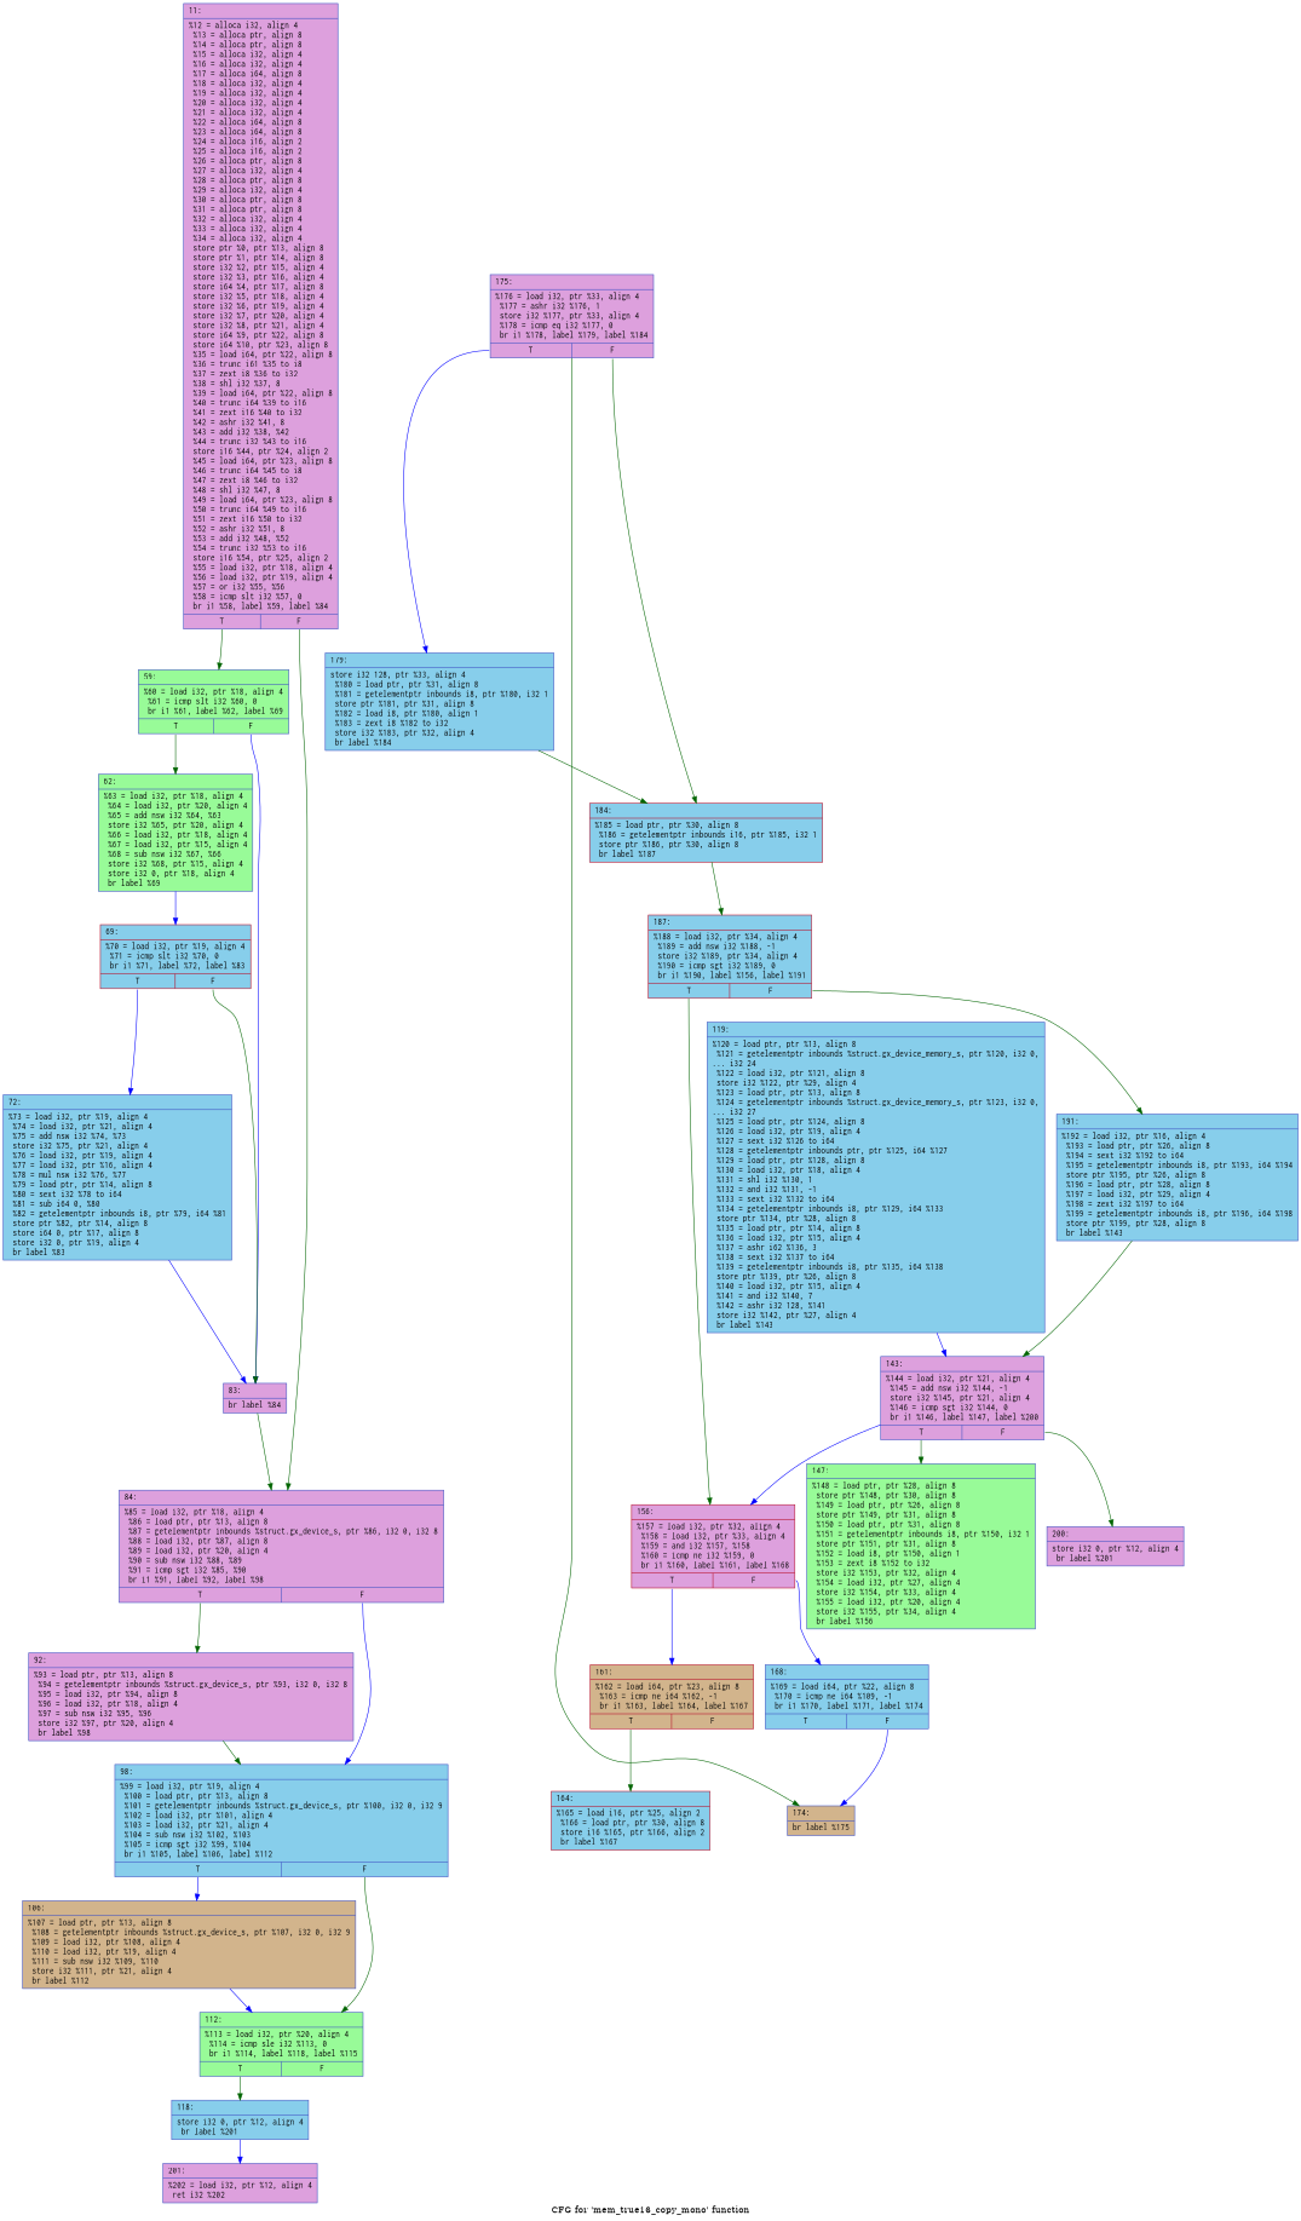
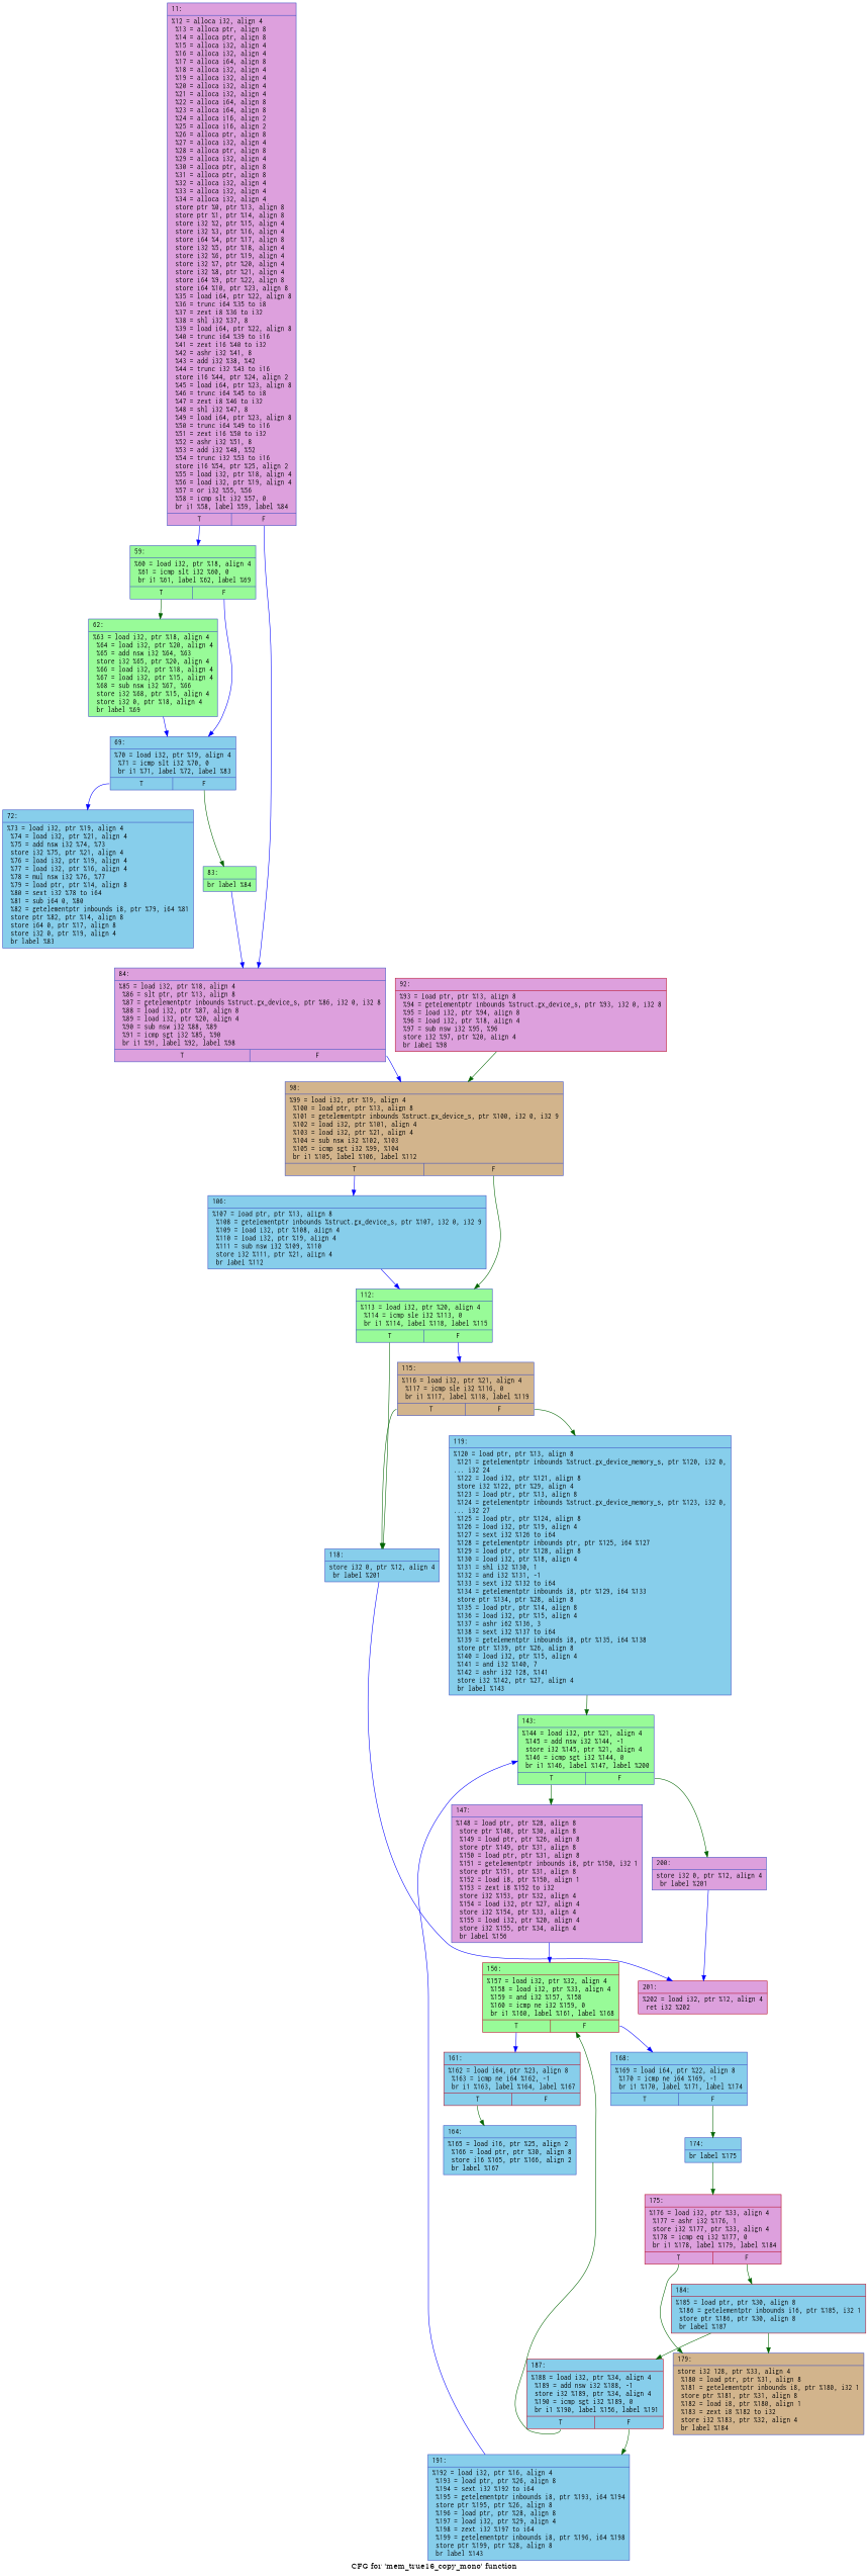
  digraph {
    label="CFG for 'mem_true16_copy_mono' function"
    node [color="#3d50c3ff" fillcolor=skyblue fontname=Courier shape=record style=filled]
    edge [color=darkgreen]
-   n1 [fillcolor=plum label="{11:\l|  %12 = alloca i32, align 4\l  %13 = alloca ptr, align 8\l  %14 = alloca ptr, align 8\l  %15 = alloca i32, align 4\l  %16 = alloca i32, align 4\l  %17 = alloca i64, align 8\l  %18 = alloca i32, align 4\l  %19 = alloca i32, align 4\l  %20 = alloca i32, align 4\l  %21 = alloca i32, align 4\l  %22 = alloca i64, align 8\l  %23 = alloca i64, align 8\l  %24 = alloca i16, align 2\l  %25 = alloca i16, align 2\l  %26 = alloca ptr, align 8\l  %27 = alloca i32, align 4\l  %28 = alloca ptr, align 8\l  %29 = alloca i32, align 4\l  %30 = alloca ptr, align 8\l  %31 = alloca ptr, align 8\l  %32 = alloca i32, align 4\l  %33 = alloca i32, align 4\l  %34 = alloca i32, align 4\l  store ptr %0, ptr %13, align 8\l  store ptr %1, ptr %14, align 8\l  store i32 %2, ptr %15, align 4\l  store i32 %3, ptr %16, align 4\l  store i64 %4, ptr %17, align 8\l  store i32 %5, ptr %18, align 4\l  store i32 %6, ptr %19, align 4\l  store i32 %7, ptr %20, align 4\l  store i32 %8, ptr %21, align 4\l  store i64 %9, ptr %22, align 8\l  store i64 %10, ptr %23, align 8\l  %35 = load i64, ptr %22, align 8\l  %36 = trunc i61 %35 to i8\l  %37 = zext i8 %36 to i32\l  %38 = shl i32 %37, 8\l  %39 = load i64, ptr %22, align 8\l  %40 = trunc i64 %39 to i16\l  %41 = zext i16 %40 to i32\l  %42 = ashr i32 %41, 8\l  %43 = add i32 %38, %42\l  %44 = trunc i32 %43 to i16\l  store i16 %44, ptr %24, align 2\l  %45 = load i64, ptr %23, align 8\l  %46 = trunc i64 %45 to i8\l  %47 = zext i8 %46 to i32\l  %48 = shl i32 %47, 8\l  %49 = load i64, ptr %23, align 8\l  %50 = trunc i64 %49 to i16\l  %51 = zext i16 %50 to i32\l  %52 = ashr i32 %51, 8\l  %53 = add i32 %48, %52\l  %54 = trunc i32 %53 to i16\l  store i16 %54, ptr %25, align 2\l  %55 = load i32, ptr %18, align 4\l  %56 = load i32, ptr %19, align 4\l  %57 = or i32 %55, %56\l  %58 = icmp slt i32 %57, 0\l  br i1 %58, label %59, label %84\l|{<s0>T|<s1>F}}"]
+   n1 [fillcolor=plum label="{11:\l|  %12 = alloca i32, align 4\l  %13 = alloca ptr, align 8\l  %14 = alloca ptr, align 8\l  %15 = alloca i32, align 4\l  %16 = alloca i32, align 4\l  %17 = alloca i64, align 8\l  %18 = alloca i32, align 4\l  %19 = alloca i32, align 4\l  %20 = alloca i32, align 4\l  %21 = alloca i32, align 4\l  %22 = alloca i64, align 8\l  %23 = alloca i64, align 8\l  %24 = alloca i16, align 2\l  %25 = alloca i16, align 2\l  %26 = alloca ptr, align 8\l  %27 = alloca i32, align 4\l  %28 = alloca ptr, align 8\l  %29 = alloca i32, align 4\l  %30 = alloca ptr, align 8\l  %31 = alloca ptr, align 8\l  %32 = alloca i32, align 4\l  %33 = alloca i32, align 4\l  %34 = alloca i32, align 4\l  store ptr %0, ptr %13, align 8\l  store ptr %1, ptr %14, align 8\l  store i32 %2, ptr %15, align 4\l  store i32 %3, ptr %16, align 4\l  store i64 %4, ptr %17, align 8\l  store i32 %5, ptr %18, align 4\l  store i32 %6, ptr %19, align 4\l  store i32 %7, ptr %20, align 4\l  store i32 %8, ptr %21, align 4\l  store i64 %9, ptr %22, align 8\l  store i64 %10, ptr %23, align 8\l  %35 = load i64, ptr %22, align 8\l  %36 = trunc i64 %35 to i8\l  %37 = zext i8 %36 to i32\l  %38 = shl i32 %37, 8\l  %39 = load i64, ptr %22, align 8\l  %40 = trunc i64 %39 to i16\l  %41 = zext i16 %40 to i32\l  %42 = ashr i32 %41, 8\l  %43 = add i32 %38, %42\l  %44 = trunc i32 %43 to i16\l  store i16 %44, ptr %24, align 2\l  %45 = load i64, ptr %23, align 8\l  %46 = trunc i64 %45 to i8\l  %47 = zext i8 %46 to i32\l  %48 = shl i32 %47, 8\l  %49 = load i64, ptr %23, align 8\l  %50 = trunc i64 %49 to i16\l  %51 = zext i16 %50 to i32\l  %52 = ashr i32 %51, 8\l  %53 = add i32 %48, %52\l  %54 = trunc i32 %53 to i16\l  store i16 %54, ptr %25, align 2\l  %55 = load i32, ptr %18, align 4\l  %56 = load i32, ptr %19, align 4\l  %57 = or i32 %55, %56\l  %58 = icmp slt i32 %57, 0\l  br i1 %58, label %59, label %84\l|{<s0>T|<s1>F}}"]
    n2 [fillcolor=palegreen label="{59:\l|  %60 = load i32, ptr %18, align 4\l  %61 = icmp slt i32 %60, 0\l  br i1 %61, label %62, label %69\l|{<s0>T|<s1>F}}"]
-   n3 [fillcolor=plum label="{84:\l|  %85 = load i32, ptr %18, align 4\l  %86 = load ptr, ptr %13, align 8\l  %87 = getelementptr inbounds %struct.gx_device_s, ptr %86, i32 0, i32 8\l  %88 = load i32, ptr %87, align 8\l  %89 = load i32, ptr %20, align 4\l  %90 = sub nsw i32 %88, %89\l  %91 = icmp sgt i32 %85, %90\l  br i1 %91, label %92, label %98\l|{<s0>T|<s1>F}}"]
+   n3 [fillcolor=plum label="{84:\l|  %85 = load i32, ptr %18, align 4\l  %86 = slt ptr, ptr %13, align 8\l  %87 = getelementptr inbounds %struct.gx_device_s, ptr %86, i32 0, i32 8\l  %88 = load i32, ptr %87, align 8\l  %89 = load i32, ptr %20, align 4\l  %90 = sub nsw i32 %88, %89\l  %91 = icmp sgt i32 %85, %90\l  br i1 %91, label %92, label %98\l|{<s0>T|<s1>F}}"]
    n4 [fillcolor=palegreen label="{62:\l|  %63 = load i32, ptr %18, align 4\l  %64 = load i32, ptr %20, align 4\l  %65 = add nsw i32 %64, %63\l  store i32 %65, ptr %20, align 4\l  %66 = load i32, ptr %18, align 4\l  %67 = load i32, ptr %15, align 4\l  %68 = sub nsw i32 %67, %66\l  store i32 %68, ptr %15, align 4\l  store i32 0, ptr %18, align 4\l  br label %69\l}"]
-   n5 [color="#b70d28ff" label="{69:\l|  %70 = load i32, ptr %19, align 4\l  %71 = icmp slt i32 %70, 0\l  br i1 %71, label %72, label %83\l|{<s0>T|<s1>F}}"]
-   n6 [fillcolor=plum label="{92:\l|  %93 = load ptr, ptr %13, align 8\l  %94 = getelementptr inbounds %struct.gx_device_s, ptr %93, i32 0, i32 8\l  %95 = load i32, ptr %94, align 8\l  %96 = load i32, ptr %18, align 4\l  %97 = sub nsw i32 %95, %96\l  store i32 %97, ptr %20, align 4\l  br label %98\l}"]
-   n7 [label="{98:\l|  %99 = load i32, ptr %19, align 4\l  %100 = load ptr, ptr %13, align 8\l  %101 = getelementptr inbounds %struct.gx_device_s, ptr %100, i32 0, i32 9\l  %102 = load i32, ptr %101, align 4\l  %103 = load i32, ptr %21, align 4\l  %104 = sub nsw i32 %102, %103\l  %105 = icmp sgt i32 %99, %104\l  br i1 %105, label %106, label %112\l|{<s0>T|<s1>F}}"]
+   n5 [label="{69:\l|  %70 = load i32, ptr %19, align 4\l  %71 = icmp slt i32 %70, 0\l  br i1 %71, label %72, label %83\l|{<s0>T|<s1>F}}"]
+   n6 [color="#b70d28ff" fillcolor=plum label="{92:\l|  %93 = load ptr, ptr %13, align 8\l  %94 = getelementptr inbounds %struct.gx_device_s, ptr %93, i32 0, i32 8\l  %95 = load i32, ptr %94, align 8\l  %96 = load i32, ptr %18, align 4\l  %97 = sub nsw i32 %95, %96\l  store i32 %97, ptr %20, align 4\l  br label %98\l}"]
+   n7 [fillcolor=tan label="{98:\l|  %99 = load i32, ptr %19, align 4\l  %100 = load ptr, ptr %13, align 8\l  %101 = getelementptr inbounds %struct.gx_device_s, ptr %100, i32 0, i32 9\l  %102 = load i32, ptr %101, align 4\l  %103 = load i32, ptr %21, align 4\l  %104 = sub nsw i32 %102, %103\l  %105 = icmp sgt i32 %99, %104\l  br i1 %105, label %106, label %112\l|{<s0>T|<s1>F}}"]
    n8 [label="{72:\l|  %73 = load i32, ptr %19, align 4\l  %74 = load i32, ptr %21, align 4\l  %75 = add nsw i32 %74, %73\l  store i32 %75, ptr %21, align 4\l  %76 = load i32, ptr %19, align 4\l  %77 = load i32, ptr %16, align 4\l  %78 = mul nsw i32 %76, %77\l  %79 = load ptr, ptr %14, align 8\l  %80 = sext i32 %78 to i64\l  %81 = sub i64 0, %80\l  %82 = getelementptr inbounds i8, ptr %79, i64 %81\l  store ptr %82, ptr %14, align 8\l  store i64 0, ptr %17, align 8\l  store i32 0, ptr %19, align 4\l  br label %83\l}"]
-   n9 [fillcolor=plum label="{83:\l|  br label %84\l}"]
-   n10 [fillcolor=tan label="{106:\l|  %107 = load ptr, ptr %13, align 8\l  %108 = getelementptr inbounds %struct.gx_device_s, ptr %107, i32 0, i32 9\l  %109 = load i32, ptr %108, align 4\l  %110 = load i32, ptr %19, align 4\l  %111 = sub nsw i32 %109, %110\l  store i32 %111, ptr %21, align 4\l  br label %112\l}"]
+   n9 [fillcolor=palegreen label="{83:\l|  br label %84\l}"]
+   n10 [label="{106:\l|  %107 = load ptr, ptr %13, align 8\l  %108 = getelementptr inbounds %struct.gx_device_s, ptr %107, i32 0, i32 9\l  %109 = load i32, ptr %108, align 4\l  %110 = load i32, ptr %19, align 4\l  %111 = sub nsw i32 %109, %110\l  store i32 %111, ptr %21, align 4\l  br label %112\l}"]
    n11 [fillcolor=palegreen label="{112:\l|  %113 = load i32, ptr %20, align 4\l  %114 = icmp sle i32 %113, 0\l  br i1 %114, label %118, label %115\l|{<s0>T|<s1>F}}"]
    n12 [label="{118:\l|  store i32 0, ptr %12, align 4\l  br label %201\l}"]
-   n14 [fillcolor=plum label="{201:\l|  %202 = load i32, ptr %12, align 4\l  ret i32 %202\l}"]
+   n13 [fillcolor=tan label="{115:\l|  %116 = load i32, ptr %21, align 4\l  %117 = icmp sle i32 %116, 0\l  br i1 %117, label %118, label %119\l|{<s0>T|<s1>F}}"]
+   n14 [color="#b70d28ff" fillcolor=plum label="{201:\l|  %202 = load i32, ptr %12, align 4\l  ret i32 %202\l}"]
    n15 [label="{119:\l|  %120 = load ptr, ptr %13, align 8\l  %121 = getelementptr inbounds %struct.gx_device_memory_s, ptr %120, i32 0,\l... i32 24\l  %122 = load i32, ptr %121, align 8\l  store i32 %122, ptr %29, align 4\l  %123 = load ptr, ptr %13, align 8\l  %124 = getelementptr inbounds %struct.gx_device_memory_s, ptr %123, i32 0,\l... i32 27\l  %125 = load ptr, ptr %124, align 8\l  %126 = load i32, ptr %19, align 4\l  %127 = sext i32 %126 to i64\l  %128 = getelementptr inbounds ptr, ptr %125, i64 %127\l  %129 = load ptr, ptr %128, align 8\l  %130 = load i32, ptr %18, align 4\l  %131 = shl i32 %130, 1\l  %132 = and i32 %131, -1\l  %133 = sext i32 %132 to i64\l  %134 = getelementptr inbounds i8, ptr %129, i64 %133\l  store ptr %134, ptr %28, align 8\l  %135 = load ptr, ptr %14, align 8\l  %136 = load i32, ptr %15, align 4\l  %137 = ashr i62 %136, 3\l  %138 = sext i32 %137 to i64\l  %139 = getelementptr inbounds i8, ptr %135, i64 %138\l  store ptr %139, ptr %26, align 8\l  %140 = load i32, ptr %15, align 4\l  %141 = and i32 %140, 7\l  %142 = ashr i32 128, %141\l  store i32 %142, ptr %27, align 4\l  br label %143\l}"]
-   n16 [fillcolor=plum label="{143:\l|  %144 = load i32, ptr %21, align 4\l  %145 = add nsw i32 %144, -1\l  store i32 %145, ptr %21, align 4\l  %146 = icmp sgt i32 %144, 0\l  br i1 %146, label %147, label %200\l|{<s0>T|<s1>F}}"]
-   n17 [fillcolor=palegreen label="{147:\l|  %148 = load ptr, ptr %28, align 8\l  store ptr %148, ptr %30, align 8\l  %149 = load ptr, ptr %26, align 8\l  store ptr %149, ptr %31, align 8\l  %150 = load ptr, ptr %31, align 8\l  %151 = getelementptr inbounds i8, ptr %150, i32 1\l  store ptr %151, ptr %31, align 8\l  %152 = load i8, ptr %150, align 1\l  %153 = zext i8 %152 to i32\l  store i32 %153, ptr %32, align 4\l  %154 = load i32, ptr %27, align 4\l  store i32 %154, ptr %33, align 4\l  %155 = load i32, ptr %20, align 4\l  store i32 %155, ptr %34, align 4\l  br label %156\l}"]
+   n16 [fillcolor=palegreen label="{143:\l|  %144 = load i32, ptr %21, align 4\l  %145 = add nsw i32 %144, -1\l  store i32 %145, ptr %21, align 4\l  %146 = icmp sgt i32 %144, 0\l  br i1 %146, label %147, label %200\l|{<s0>T|<s1>F}}"]
+   n17 [fillcolor=plum label="{147:\l|  %148 = load ptr, ptr %28, align 8\l  store ptr %148, ptr %30, align 8\l  %149 = load ptr, ptr %26, align 8\l  store ptr %149, ptr %31, align 8\l  %150 = load ptr, ptr %31, align 8\l  %151 = getelementptr inbounds i8, ptr %150, i32 1\l  store ptr %151, ptr %31, align 8\l  %152 = load i8, ptr %150, align 1\l  %153 = zext i8 %152 to i32\l  store i32 %153, ptr %32, align 4\l  %154 = load i32, ptr %27, align 4\l  store i32 %154, ptr %33, align 4\l  %155 = load i32, ptr %20, align 4\l  store i32 %155, ptr %34, align 4\l  br label %156\l}"]
    n18 [fillcolor=plum label="{200:\l|  store i32 0, ptr %12, align 4\l  br label %201\l}"]
-   n19 [color="#b70d28ff" fillcolor=plum label="{156:\l|  %157 = load i32, ptr %32, align 4\l  %158 = load i32, ptr %33, align 4\l  %159 = and i32 %157, %158\l  %160 = icmp ne i32 %159, 0\l  br i1 %160, label %161, label %168\l|{<s0>T|<s1>F}}"]
-   n20 [color="#b70d28ff" fillcolor=tan label="{161:\l|  %162 = load i64, ptr %23, align 8\l  %163 = icmp ne i64 %162, -1\l  br i1 %163, label %164, label %167\l|{<s0>T|<s1>F}}"]
-   n21 [label="{168:\l|  %169 = load i64, ptr %22, align 8\l  %170 = icmp ne i64 %109, -1\l  br i1 %170, label %171, label %174\l|{<s0>T|<s1>F}}"]
-   n22 [color="#b70d28ff" label="{164:\l|  %165 = load i16, ptr %25, align 2\l  %166 = load ptr, ptr %30, align 8\l  store i16 %165, ptr %166, align 2\l  br label %167\l}"]
-   n23 [fillcolor=tan label="{174:\l|  br label %175\l}"]
-   n24 [fillcolor=plum label="{175:\l|  %176 = load i32, ptr %33, align 4\l  %177 = ashr i32 %176, 1\l  store i32 %177, ptr %33, align 4\l  %178 = icmp eq i32 %177, 0\l  br i1 %178, label %179, label %184\l|{<s0>T|<s1>F}}"]
-   n25 [label="{179:\l|  store i32 128, ptr %33, align 4\l  %180 = load ptr, ptr %31, align 8\l  %181 = getelementptr inbounds i8, ptr %180, i32 1\l  store ptr %181, ptr %31, align 8\l  %182 = load i8, ptr %180, align 1\l  %183 = zext i8 %182 to i32\l  store i32 %183, ptr %32, align 4\l  br label %184\l}"]
+   n19 [color="#b70d28ff" fillcolor=palegreen label="{156:\l|  %157 = load i32, ptr %32, align 4\l  %158 = load i32, ptr %33, align 4\l  %159 = and i32 %157, %158\l  %160 = icmp ne i32 %159, 0\l  br i1 %160, label %161, label %168\l|{<s0>T|<s1>F}}"]
+   n20 [color="#b70d28ff" label="{161:\l|  %162 = load i64, ptr %23, align 8\l  %163 = icmp ne i64 %162, -1\l  br i1 %163, label %164, label %167\l|{<s0>T|<s1>F}}"]
+   n21 [label="{168:\l|  %169 = load i64, ptr %22, align 8\l  %170 = icmp ne i64 %169, -1\l  br i1 %170, label %171, label %174\l|{<s0>T|<s1>F}}"]
+   n22 [label="{164:\l|  %165 = load i16, ptr %25, align 2\l  %166 = load ptr, ptr %30, align 8\l  store i16 %165, ptr %166, align 2\l  br label %167\l}"]
+   n23 [label="{174:\l|  br label %175\l}"]
+   n24 [color="#b70d28ff" fillcolor=plum label="{175:\l|  %176 = load i32, ptr %33, align 4\l  %177 = ashr i32 %176, 1\l  store i32 %177, ptr %33, align 4\l  %178 = icmp eq i32 %177, 0\l  br i1 %178, label %179, label %184\l|{<s0>T|<s1>F}}"]
+   n25 [fillcolor=tan label="{179:\l|  store i32 128, ptr %33, align 4\l  %180 = load ptr, ptr %31, align 8\l  %181 = getelementptr inbounds i8, ptr %180, i32 1\l  store ptr %181, ptr %31, align 8\l  %182 = load i8, ptr %180, align 1\l  %183 = zext i8 %182 to i32\l  store i32 %183, ptr %32, align 4\l  br label %184\l}"]
    n26 [color="#b70d28ff" label="{184:\l|  %185 = load ptr, ptr %30, align 8\l  %186 = getelementptr inbounds i16, ptr %185, i32 1\l  store ptr %186, ptr %30, align 8\l  br label %187\l}"]
    n27 [color="#b70d28ff" label="{187:\l|  %188 = load i32, ptr %34, align 4\l  %189 = add nsw i32 %188, -1\l  store i32 %189, ptr %34, align 4\l  %190 = icmp sgt i32 %189, 0\l  br i1 %190, label %156, label %191\l|{<s0>T|<s1>F}}"]
    n28 [label="{191:\l|  %192 = load i32, ptr %16, align 4\l  %193 = load ptr, ptr %26, align 8\l  %194 = sext i32 %192 to i64\l  %195 = getelementptr inbounds i8, ptr %193, i64 %194\l  store ptr %195, ptr %26, align 8\l  %196 = load ptr, ptr %28, align 8\l  %197 = load i32, ptr %29, align 4\l  %198 = zext i32 %197 to i64\l  %199 = getelementptr inbounds i8, ptr %196, i64 %198\l  store ptr %199, ptr %28, align 8\l  br label %143\l}"]
-   n1 -> n2 [tailport=s0]
-   n1 -> n3 [tailport=s1]
+   n1 -> n2 [color=blue tailport=s0]
+   n1 -> n3 [color=blue tailport=s1]
    n2 -> n4 [tailport=s0]
-   n2 -> n9 [color=blue tailport=s1]
-   n3 -> n6 [tailport=s0]
+   n2 -> n5 [color=blue tailport=s1]
    n3 -> n7 [color=blue tailport=s1]
    n4 -> n5 [color=blue]
    n5 -> n8 [color=blue tailport=s0]
    n5 -> n9 [tailport=s1]
    n6 -> n7
    n7 -> n10 [color=blue tailport=s0]
    n7 -> n11 [tailport=s1]
-   n8 -> n9 [color=blue]
-   n9 -> n3
+   n9 -> n3 [color=blue]
    n10 -> n11 [color=blue]
    n11 -> n12 [tailport=s0]
+   n11 -> n13 [color=blue tailport=s1]
    n12 -> n14 [color=blue]
-   n15 -> n16 [color=blue]
+   n13 -> n12 [tailport=s0]
+   n13 -> n15 [tailport=s1]
+   n15 -> n16
    n16 -> n17 [tailport=s0]
    n16 -> n18 [tailport=s1]
-   n16 -> n19 [color=blue]
+   n17 -> n19 [color=blue]
+   n18 -> n14 [color=blue]
    n19 -> n20 [color=blue tailport=s0]
    n19 -> n21 [color=blue tailport=s1]
    n20 -> n22 [tailport=s0]
-   n21 -> n23 [color=blue tailport=s1]
-   n24 -> n23
-   n24 -> n25 [color=blue tailport=s0]
+   n21 -> n23 [tailport=s1]
+   n23 -> n24
+   n24 -> n25 [tailport=s0]
    n24 -> n26 [tailport=s1]
-   n25 -> n26
+   n26 -> n25
    n26 -> n27
    n27 -> n19 [tailport=s0]
    n27 -> n28 [tailport=s1]
-   n28 -> n16
+   n28 -> n16 [color=blue]
  }
